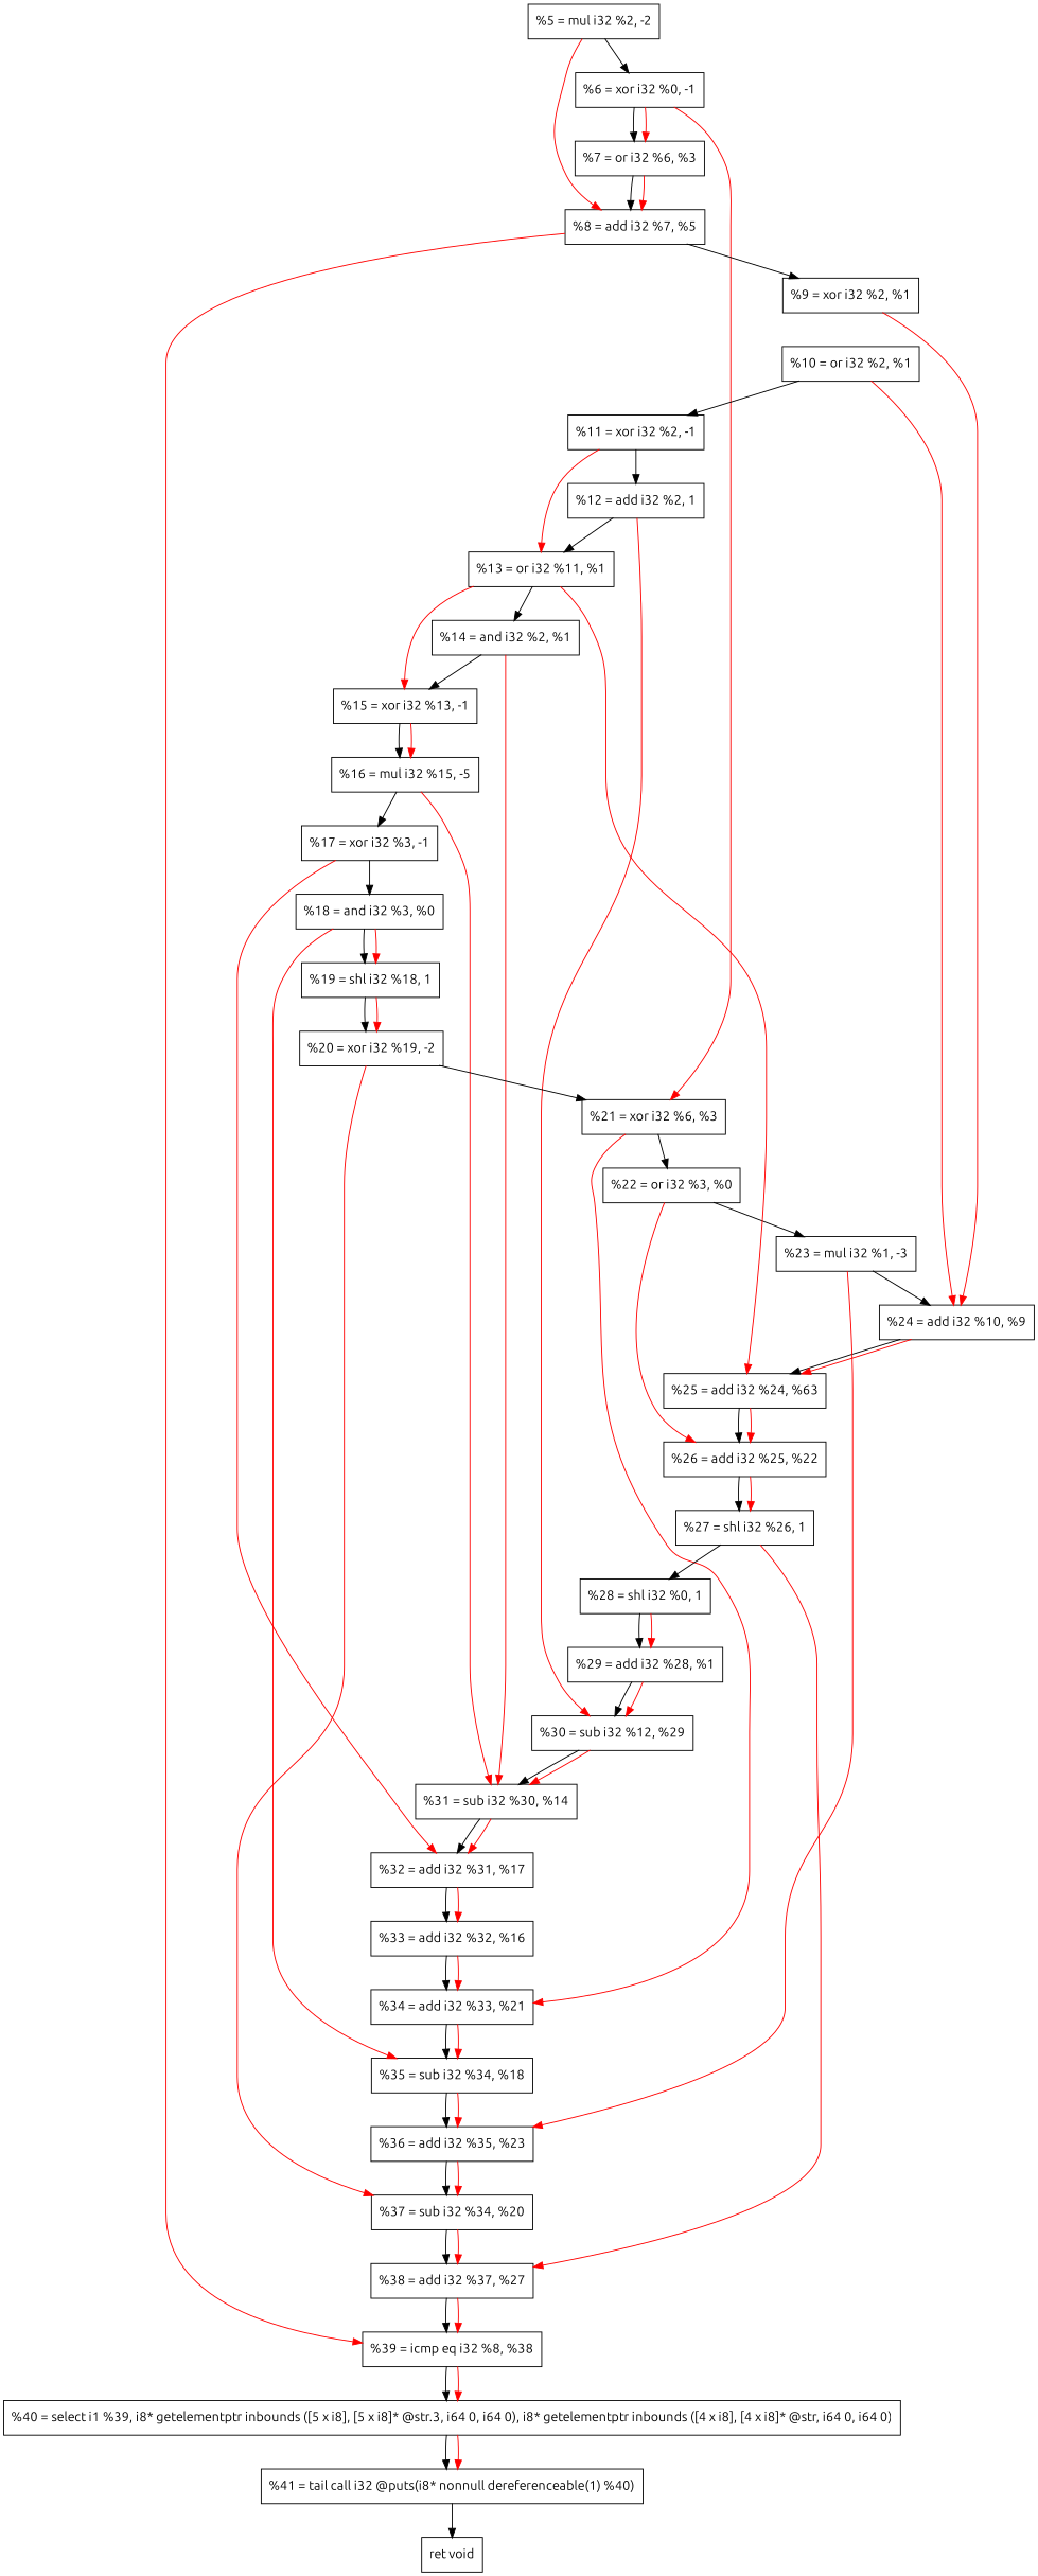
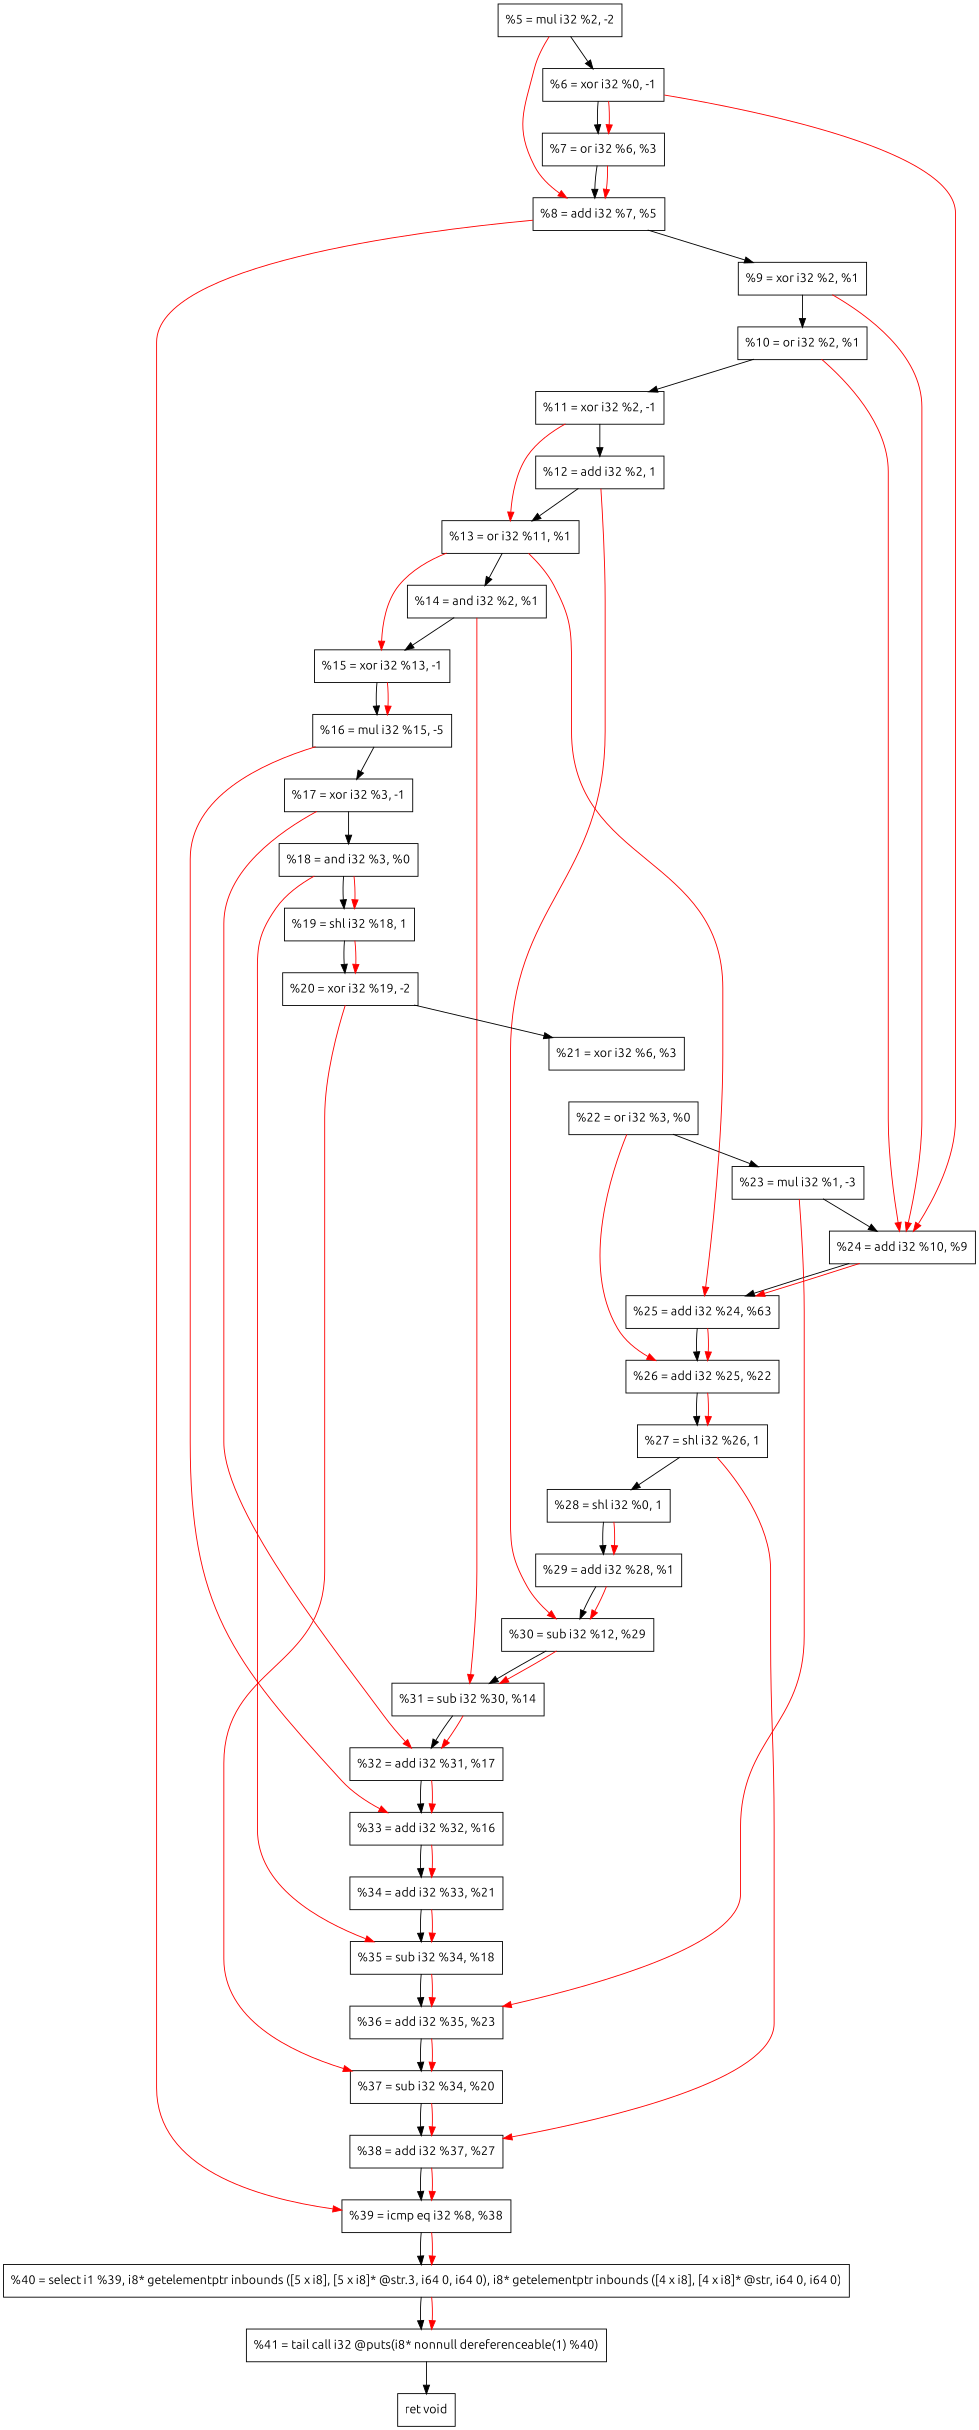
  digraph {
    fontname=Ubuntu
    node [fontname=Ubuntu shape=record]
    edge [fontname=Ubuntu color=red]
    n1 [label="  %5 = mul i32 %2, -2"]
    n2 [label="  %6 = xor i32 %0, -1"]
    n3 [label="  %8 = add i32 %7, %5"]
    n4 [label="  %7 = or i32 %6, %3"]
    n5 [label="  %21 = xor i32 %6, %3"]
    n6 [label="  %9 = xor i32 %2, %1"]
    n7 [label="  %39 = icmp eq i32 %8, %38"]
    n8 [label="  %22 = or i32 %3, %0"]
    n9 [label="  %34 = add i32 %33, %21"]
    n10 [label="  %10 = or i32 %2, %1"]
    n11 [label="  %24 = add i32 %10, %9"]
    n12 [label="  %40 = select i1 %39, i8* getelementptr inbounds ([5 x i8], [5 x i8]* @str.3, i64 0, i64 0), i8* getelementptr inbounds ([4 x i8], [4 x i8]* @str, i64 0, i64 0)"]
    n13 [label="  %11 = xor i32 %2, -1"]
    n14 [label="%25 = add i32 %24, %63"]
    n15 [label="  %12 = add i32 %2, 1"]
    n16 [label="  %13 = or i32 %11, %1"]
    n17 [label="  %30 = sub i32 %12, %29"]
    n18 [label="  %14 = and i32 %2, %1"]
    n19 [label="  %15 = xor i32 %13, -1"]
    n20 [label="  %31 = sub i32 %30, %14"]
    n21 [label="  %16 = mul i32 %15, -5"]
    n22 [label="  %26 = add i32 %25, %22"]
    n23 [label="  %32 = add i32 %31, %17"]
    n24 [label="  %17 = xor i32 %3, -1"]
    n25 [label="  %33 = add i32 %32, %16"]
    n26 [label="  %18 = and i32 %3, %0"]
    n27 [label="  %19 = shl i32 %18, 1"]
    n28 [label="  %35 = sub i32 %34, %18"]
    n29 [label="  %20 = xor i32 %19, -2"]
    n30 [label="  %36 = add i32 %35, %23"]
    n31 [label="%37 = sub i32 %34, %20"]
    n32 [label="  %38 = add i32 %37, %27"]
    n33 [label="  %23 = mul i32 %1, -3"]
    n34 [label="  %27 = shl i32 %26, 1"]
    n35 [label="  %28 = shl i32 %0, 1"]
    n36 [label="  %29 = add i32 %28, %1"]
    n37 [label="  %41 = tail call i32 @puts(i8* nonnull dereferenceable(1) %40)"]
    n38 [label="  ret void"]
    n1 -> n2 [color=""]
    n1 -> n3
    n2 -> n4 [color=""]
    n2 -> n4
-   n2 -> n5
+   n2 -> n11
    n3 -> n6 [color=""]
    n3 -> n7
    n4 -> n3 [color=""]
    n4 -> n3
-   n5 -> n8 [color=""]
-   n5 -> n9
+   n6 -> n10 [color=""]
    n6 -> n11
    n7 -> n12 [color=""]
    n7 -> n12
    n8 -> n22
    n8 -> n33 [color=""]
    n9 -> n28 [color=""]
    n9 -> n28
    n10 -> n11
    n10 -> n13 [color=""]
    n11 -> n14 [color=""]
    n11 -> n14
    n12 -> n37 [color=""]
    n12 -> n37
    n13 -> n15 [color=""]
    n13 -> n16
    n14 -> n22 [color=""]
    n14 -> n22
    n15 -> n16 [color=""]
    n15 -> n17
    n16 -> n14
    n16 -> n18 [color=""]
    n16 -> n19
    n17 -> n20 [color=""]
    n17 -> n20
    n18 -> n19 [color=""]
    n18 -> n20
    n19 -> n21 [color=""]
    n19 -> n21
    n20 -> n23 [color=""]
    n20 -> n23
    n21 -> n24 [color=""]
-   n21 -> n20
+   n21 -> n25
    n22 -> n34 [color=""]
    n22 -> n34
    n23 -> n25 [color=""]
    n23 -> n25
    n24 -> n23
    n24 -> n26 [color=""]
    n25 -> n9 [color=""]
    n25 -> n9
    n26 -> n27 [color=""]
    n26 -> n27
    n26 -> n28
    n27 -> n29 [color=""]
    n27 -> n29
    n28 -> n30 [color=""]
    n28 -> n30
    n29 -> n5 [color=""]
    n29 -> n31
    n30 -> n31 [color=""]
    n30 -> n31
    n31 -> n32 [color=""]
    n31 -> n32
    n32 -> n7 [color=""]
    n32 -> n7
    n33 -> n11 [color=""]
    n33 -> n30
    n34 -> n32
    n34 -> n35 [color=""]
    n35 -> n36 [color=""]
    n35 -> n36
    n36 -> n17 [color=""]
    n36 -> n17
    n37 -> n38 [color=""]
  }
